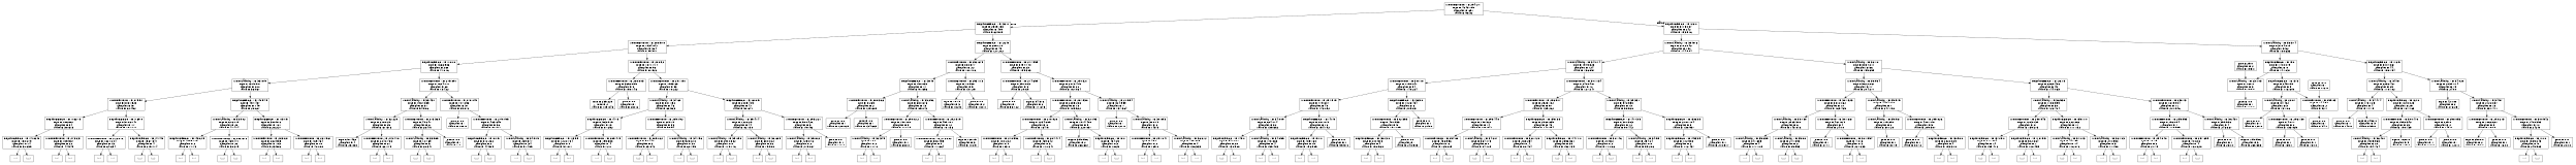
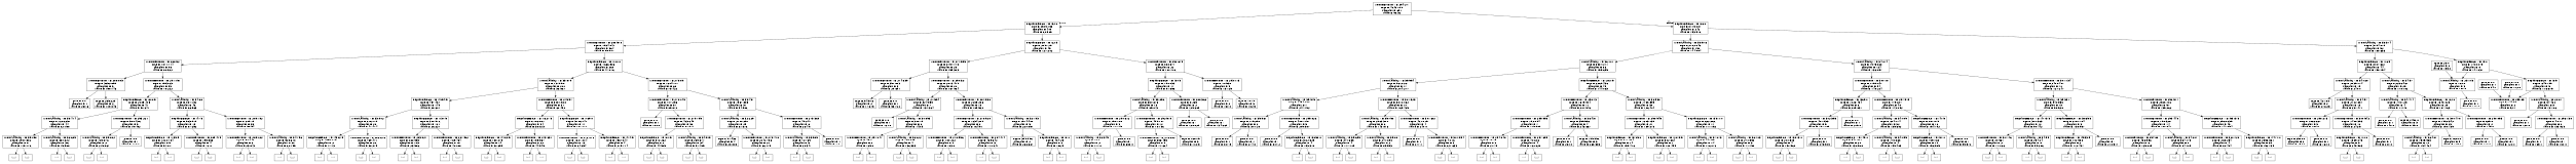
  digraph {
    fontname="DejaVu Serif"
    node [fontname="DejaVu Serif" shape=box]
    edge [fontname="DejaVu Serif"]
    n1 [label="WOA_TEMP_K <= 294.271\nmse = 4643.799\nsamples = 651\nvalue = 96.32"]
    n2 [label="Depth_GEBCO <= -32.0\nmse = 2509.153\nsamples = 409\nvalue = 62.905"]
    n3 [label="Depth_GEBCO <= -26.0\nmse = 3115.037\nsamples = 242\nvalue = 153.516"]
    n4 [label="WOA_TEMP_K <= 288.578\nmse = 1934.047\nsamples = 364\nvalue = 55.507"]
    n5 [label="Depth_GEBCO <= -22.5\nmse = 2897.79\nsamples = 45\nvalue = 127.202"]
    n6 [label="WOA_Salinity <= 35.576\nmse = 2702.042\nsamples = 190\nvalue = 144.594"]
    n7 [label="WOA_Salinity <= 33.374\nmse = 3194.015\nsamples = 52\nvalue = 188.633"]
    n8 [label="Depth_GEBCO <= -100.0\nmse = 1666.986\nsamples = 268\nvalue = 47.016"]
    n9 [label="WOA_TEMP_K <= 288.92\nmse = 1871.714\nsamples = 96\nvalue = 80.922"]
    n10 [label="WOA_TEMP_K <= 292.675\nmse = 888.377\nsamples = 22\nvalue = 100.706"]
    n11 [label="WOA_TEMP_K <= 277.555\nmse = 3494.748\nsamples = 23\nvalue = 155.303"]
    n12 [label="WOA_Salinity <= 33.879\nmse = 1319.901\nsamples = 200\nvalue = 36.867"]
    n13 [label="WOA_TEMP_K <= 275.891\nmse = 1604.717\nsamples = 68\nvalue = 73.422"]
    n14 [label="WOA_TEMP_K <= 288.803\nmse = 3652.859\nsamples = 3\nvalue = 158.146"]
    n15 [label="WOA_TEMP_K <= 291.151\nmse = 1593.63\nsamples = 93\nvalue = 78.222"]
    n16 [label="WOA_TEMP_K <= 275.57\nmse = 3031.528\nsamples = 51\nvalue = 60.452"]
    n17 [label="Depth_GEBCO <= -4054.5\nmse = 457.437\nsamples = 149\nvalue = 28.607"]
    n18 [label="WOA_Salinity <= 33.431\nmse = 1967.335\nsamples = 31\nvalue = 54.986"]
    n19 [label="WOA_TEMP_K <= 278.049\nmse = 707.256\nsamples = 37\nvalue = 89.872"]
    n20 [label="Depth_GEBCO <= -1627.5\nmse = 186.887\nsamples = 34\nvalue = 38.613"]
    n21 [label="Depth_GEBCO <= -769.0\nmse = 5786.741\nsamples = 17\nvalue = 101.117"]
    n22 [label="WOA_Salinity <= 33.902\nmse = 676.719\nsamples = 28\nvalue = 41.474"]
    n23 [label="Depth_GEBCO <= -137.5\nmse = 380.576\nsamples = 121\nvalue = 26.227"]
    n24 [label="Depth_GEBCO <= -4182.5\nmse = 138.279\nsamples = 14\nvalue = 30.699"]
    n25 [label="WOA_TEMP_K <= 273.631\nmse = 135.567\nsamples = 20\nvalue = 44.945"]
    n26 [label="WOA_TEMP_K <= 276.016\nmse = 1621.204\nsamples = 13\nvalue = 64.654"]
    n27 [label="Depth_GEBCO <= -414.5\nmse = 1567.347\nsamples = 4\nvalue = 215.714"]
    n28 [label="(...)"]
    n29 [label="(...)"]
    n30 [label="(...)"]
    n31 [label="(...)"]
    n32 [label="(...)"]
    n33 [label="(...)"]
    n34 [label="(...)"]
    n35 [label="(...)"]
    n36 [label="Depth_GEBCO <= -4302.5\nmse = 1595.015\nsamples = 2\nvalue = 77.73"]
    n37 [label="WOA_TEMP_K <= 286.616\nmse = 469.471\nsamples = 26\nvalue = 38.275"]
    n38 [label="WOA_TEMP_K <= 283.821\nmse = 262.935\nsamples = 103\nvalue = 23.586"]
    n39 [label="WOA_TEMP_K <= 281.561\nmse = 769.464\nsamples = 18\nvalue = 40.088"]
    n40 [label="(...)"]
    n41 [label="(...)"]
    n42 [label="(...)"]
    n43 [label="(...)"]
    n44 [label="(...)"]
    n45 [label="(...)"]
    n46 [label="(...)"]
    n47 [label="(...)"]
    n48 [label="WOA_Salinity <= 32.229\nmse = 2180.251\nsamples = 25\nvalue = 61.676"]
    n49 [label="WOA_TEMP_K <= 273.369\nmse = 49.247\nsamples = 6\nvalue = 26.401"]
    n50 [label="mse = 0.0\nsamples = 1\nvalue = 180.0"]
    n51 [label="WOA_TEMP_K <= 279.795\nmse = 463.649\nsamples = 36\nvalue = 87.011"]
    n52 [label="mse = 57.432\nsamples = 4\nvalue = 23.888"]
    n53 [label="WOA_TEMP_K <= 273.418\nmse = 2242.736\nsamples = 21\nvalue = 66.175"]
    n54 [label="WOA_Salinity <= 33.589\nmse = 12.769\nsamples = 5\nvalue = 28.341"]
    n55 [label="mse = 0.0\nsamples = 1\nvalue = 7.0"]
    n56 [label="(...)"]
    n57 [label="(...)"]
    n58 [label="(...)"]
    n59 [label="(...)"]
    n60 [label="Depth_GEBCO <= -81.5\nmse = 312.262\nsamples = 2\nvalue = 44.505"]
    n61 [label="WOA_Salinity <= 34.919\nmse = 269.377\nsamples = 34\nvalue = 91.485"]
    n62 [label="(...)"]
    n63 [label="(...)"]
    n64 [label="(...)"]
    n65 [label="(...)"]
-   n66 [label="mse = 255.229\nmse = 2\nvalue = 109.843"]
+   n66 [label="mse = 255.229\nsamples = 2\nvalue = 109.843"]
    n67 [label="mse = 0.0\nsamples = 1\nvalue = 230.6"]
    n68 [label="WOA_Salinity <= 34.68\nmse = 881.152\nsamples = 46\nvalue = 66.963"]
    n69 [label="Depth_GEBCO <= -600.5\nmse = 2085.405\nsamples = 47\nvalue = 90.641"]
    n70 [label="Depth_GEBCO <= -47.5\nmse = 963.515\nsamples = 13\nvalue = 87.252"]
    n71 [label="WOA_TEMP_K <= 289.192\nmse = 605.15\nsamples = 33\nvalue = 58.54"]
    n72 [label="WOA_Salinity <= 35.414\nmse = 1226.291\nsamples = 44\nvalue = 82.158"]
    n73 [label="WOA_TEMP_K <= 293.221\nmse = 580.426\nsamples = 3\nvalue = 197.52"]
    n74 [label="Depth_GEBCO <= -139.5\nmse = 1222.784\nsamples = 9\nvalue = 97.811"]
    n75 [label="WOA_TEMP_K <= 289.415\nmse = 195.333\nsamples = 4\nvalue = 72.0"]
    n76 [label="WOA_TEMP_K <= 289.022\nmse = 58.448\nsamples = 3\nvalue = 23.842"]
    n77 [label="WOA_Salinity <= 34.756\nmse = 523.618\nsamples = 30\nvalue = 62.155"]
    n78 [label="(...)"]
    n79 [label="(...)"]
    n80 [label="(...)"]
    n81 [label="(...)"]
    n82 [label="(...)"]
    n83 [label="(...)"]
    n84 [label="(...)"]
    n85 [label="(...)"]
    n86 [label="WOA_Salinity <= 35.058\nmse = 2900.382\nsamples = 8\nvalue = 119.176"]
    n87 [label="WOA_Salinity <= 36.689\nmse = 680.822\nsamples = 36\nvalue = 75.988"]
    n88 [label="WOA_Salinity <= 35.802\nmse = 125.876\nsamples = 2\nvalue = 215.867"]
    n89 [label="mse = 0.0\nsamples = 1\nvalue = 170.0"]
    n90 [label="(...)"]
    n91 [label="(...)"]
    n92 [label="(...)"]
    n93 [label="(...)"]
    n94 [label="(...)"]
    n95 [label="(...)"]
    n96 [label="Depth_GEBCO <= -30.5\nmse = 790.033\nsamples = 17\nvalue = 91.656"]
    n97 [label="WOA_TEMP_K <= 293.113\nmse = 10.938\nsamples = 5\nvalue = 131.25"]
    n98 [label="WOA_TEMP_K <= 274.659\nmse = 351.803\nsamples = 3\nvalue = 29.691"]
    n99 [label="WOA_TEMP_K <= 290.321\nmse = 2073.415\nsamples = 20\nvalue = 167.864"]
    n100 [label="WOA_TEMP_K <= 288.366\nmse = 8.265\nsamples = 2\nvalue = 129.689"]
    n101 [label="WOA_Salinity <= 33.256\nmse = 630.676\nsamples = 15\nvalue = 85.042"]
    n102 [label="mse = 18.75\nsamples = 3\nvalue = 132.5"]
    n103 [label="mse = 0.0\nsamples = 2\nvalue = 130.0"]
    n104 [label="mse = -0.0\nsamples = 1\nvalue = 128.029"]
    n105 [label="mse = 0.0\nsamples = 1\nvalue = 134.669"]
    n106 [label="WOA_TEMP_K <= 290.612\nmse = 150.188\nsamples = 3\nvalue = 117.75"]
    n107 [label="WOA_TEMP_K <= 292.519\nmse = 459.187\nsamples = 12\nvalue = 78.156"]
    n108 [label="WOA_Salinity <= 32.349\nmse = 18.0\nsamples = 2\nvalue = 111.0"]
    n109 [label="mse = 0.0\nsamples = 1\nvalue = 638.0"]
    n110 [label="WOA_TEMP_K <= 276.682\nmse = 336.455\nsamples = 9\nvalue = 71.664"]
    n111 [label="mse = 168.75\nsamples = 3\nvalue = 102.5"]
    n112 [label="(...)"]
    n113 [label="(...)"]
    n114 [label="(...)"]
    n115 [label="(...)"]
    n116 [label="mse = 0.0\nsamples = 1\nvalue = 53.722"]
    n117 [label="mse = 94.576\nsamples = 2\nvalue = 17.675"]
    n118 [label="WOA_TEMP_K <= 287.938\nmse = 2235.286\nsamples = 13\nvalue = 185.522"]
    n119 [label="WOA_Salinity <= 21.594\nmse = 324.959\nsamples = 7\nvalue = 137.364"]
    n120 [label="WOA_TEMP_K <= 278.928\nmse = 1234.289\nsamples = 8\nvalue = 164.91"]
    n121 [label="WOA_Salinity <= 32.193\nmse = 1974.408\nsamples = 5\nvalue = 220.857"]
    n122 [label="mse = 0.0\nsamples = 1\nvalue = 121.0"]
    n123 [label="WOA_Salinity <= 30.893\nmse = 308.75\nsamples = 6\nvalue = 143.5"]
    n124 [label="WOA_TEMP_K <= 278.596\nmse = 180.222\nsamples = 5\nvalue = 183.0"]
    n125 [label="WOA_TEMP_K <= 284.474\nmse = 469.642\nsamples = 3\nvalue = 110.641"]
    n126 [label="mse = 355.556\nsamples = 2\nvalue = 266.667"]
    n127 [label="Depth_GEBCO <= -8.0\nmse = 434.25\nsamples = 3\nvalue = 186.5"]
    n128 [label="(...)"]
    n129 [label="(...)"]
    n130 [label="(...)"]
    n131 [label="(...)"]
    n132 [label="(...)"]
    n133 [label="(...)"]
    n134 [label="WOA_TEMP_K <= 291.047\nmse = 49.0\nsamples = 2\nvalue = 165.0"]
    n135 [label="WOA_Salinity <= 36.612\nmse = 189.889\nsamples = 4\nvalue = 136.333"]
    n136 [label="(...)"]
    n137 [label="(...)"]
    n138 [label="(...)"]
    n139 [label="(...)"]
    n140 [label="WOA_Salinity <= 34.074\nmse = 1945.323\nsamples = 124\nvalue = 136.857"]
    n141 [label="WOA_Salinity <= 36.101\nmse = 3834.211\nsamples = 66\nvalue = 159.695"]
    n142 [label="Depth_GEBCO <= -9.0\nmse = 1408.079\nsamples = 8\nvalue = 141.031"]
    n143 [label="Depth_GEBCO <= -16.5\nmse = 3007.361\nsamples = 44\nvalue = 198.154"]
    n144 [label="WOA_TEMP_K <= 300.18\nmse = 1159.047\nsamples = 54\nvalue = 148.224"]
    n145 [label="WOA_TEMP_K <= 301.134\nmse = 2408.487\nsamples = 70\nvalue = 127.247"]
    n146 [label="WOA_Salinity <= 35.954\nmse = 5612.261\nsamples = 17\nvalue = 204.277"]
    n147 [label="Depth_GEBCO <= -261.5\nmse = 2269.436\nsamples = 49\nvalue = 144.063"]
    n148 [label="WOA_TEMP_K <= 297.519\nmse = 779.607\nsamples = 48\nvalue = 142.052"]
    n149 [label="Depth_GEBCO <= -369.0\nmse = 1026.434\nsamples = 6\nvalue = 205.831"]
    n150 [label="WOA_TEMP_K <= 296.917\nmse = 2523.182\nsamples = 57\nvalue = 135.262"]
    n151 [label="WOA_Salinity <= 35.331\nmse = 942.553\nsamples = 13\nvalue = 98.528"]
    n152 [label="WOA_Salinity <= 34.009\nmse = 604.174\nsamples = 32\nvalue = 135.682"]
    n153 [label="Depth_GEBCO <= -41.5\nmse = 887.015\nsamples = 16\nvalue = 154.792"]
    n154 [label="WOA_TEMP_K <= 302.355\nmse = 481.933\nsamples = 5\nvalue = 197.185"]
    n155 [label="mse = 0.0\nsamples = 1\nvalue = 275.0"]
    n156 [label="Depth_GEBCO <= -49.0\nmse = 547.807\nsamples = 28\nvalue = 130.508"]
    n157 [label="WOA_Salinity <= 34.055\nmse = 173.863\nsamples = 4\nvalue = 159.483"]
    n158 [label="Depth_GEBCO <= -91.0\nmse = 785.168\nsamples = 15\nvalue = 156.985"]
    n159 [label="mse = 0.0\nsamples = 1\nvalue = 95.572"]
    n160 [label="(...)"]
    n161 [label="(...)"]
    n162 [label="(...)"]
    n163 [label="(...)"]
    n164 [label="(...)"]
    n165 [label="(...)"]
    n166 [label="Depth_GEBCO <= -3813.0\nmse = 200.503\nsamples = 4\nvalue = 190.568"]
    n167 [label="mse = 0.0\nsamples = 1\nvalue = 243.503"]
    n168 [label="(...)"]
    n169 [label="(...)"]
    n170 [label="WOA_TEMP_K <= 295.448\nmse = 798.328\nsamples = 14\nvalue = 100.841"]
    n171 [label="Depth_GEBCO <= -5513.5\nmse = 2568.839\nsamples = 43\nvalue = 147.094"]
    n172 [label="Depth_GEBCO <= -4773.5\nmse = 301.363\nsamples = 10\nvalue = 90.442"]
    n173 [label="Depth_GEBCO <= -3865.5\nmse = 2187.104\nsamples = 3\nvalue = 138.957"]
    n174 [label="WOA_TEMP_K <= 294.88\nmse = 436.956\nsamples = 6\nvalue = 125.009"]
    n175 [label="WOA_Salinity <= 34.207\nmse = 364.173\nsamples = 8\nvalue = 84.109"]
    n176 [label="WOA_TEMP_K <= 300.728\nmse = 263.254\nsamples = 4\nvalue = 80.484"]
    n177 [label="Depth_GEBCO <= -4471.0\nmse = 2356.361\nsamples = 39\nvalue = 152.739"]
    n178 [label="(...)"]
    n179 [label="(...)"]
    n180 [label="(...)"]
    n181 [label="(...)"]
    n182 [label="(...)"]
    n183 [label="(...)"]
    n184 [label="(...)"]
    n185 [label="(...)"]
    n186 [label="WOA_TEMP_K <= 301.46\nmse = 20.561\nsamples = 2\nvalue = 71.066"]
    n187 [label="WOA_Salinity <= 34.59\nmse = 254.24\nsamples = 8\nvalue = 95.286"]
    n188 [label="Depth_GEBCO <= -4933.5\nmse = 102.938\nsamples = 2\nvalue = 112.437"]
    n189 [label="mse = 0.0\nsamples = 1\nvalue = 218.517"]
    n190 [label="(...)"]
    n191 [label="(...)"]
    n192 [label="(...)"]
    n193 [label="(...)"]
    n194 [label="(...)"]
    n195 [label="(...)"]
    n196 [label="WOA_TEMP_K <= 301.323\nmse = 3812.062\nsamples = 10\nvalue = 169.465"]
    n197 [label="WOA_Salinity <= 35.975\nmse = 4454.088\nsamples = 7\nvalue = 247.792"]
    n198 [label="WOA_Salinity <= 36.538\nmse = 1133.599\nsamples = 38\nvalue = 126.404"]
    n199 [label="WOA_TEMP_K <= 298.73\nmse = 1619.904\nsamples = 11\nvalue = 201.946"]
    n200 [label="WOA_Salinity <= 35.758\nmse = 2563.308\nsamples = 6\nvalue = 143.816"]
    n201 [label="WOA_TEMP_K <= 301.661\nmse = 461.815\nsamples = 4\nvalue = 240.0"]
    n202 [label="WOA_Salinity <= 35.961\nmse = 175.298\nsamples = 2\nvalue = 301.28"]
    n203 [label="WOA_TEMP_K <= 295.826\nmse = 4007.191\nsamples = 5\nvalue = 209.587"]
    n204 [label="WOA_Salinity <= 35.699\nmse = 841.635\nsamples = 4\nvalue = 177.109"]
    n205 [label="WOA_Salinity <= 35.88\nmse = 241.898\nsamples = 2\nvalue = 85.553"]
    n206 [label="mse = 0.0\nsamples = 1\nvalue = 277.1"]
    n207 [label="WOA_TEMP_K <= 301.954\nmse = 4.016\nsamples = 3\nvalue = 227.633"]
    n208 [label="(...)"]
    n209 [label="(...)"]
    n210 [label="(...)"]
    n211 [label="(...)"]
    n212 [label="(...)"]
    n213 [label="(...)"]
    n214 [label="mse = 0.0\nsamples = 1\nvalue = 307.9"]
+   n215 [label="mse = 0.0\nsamples = 1\nvalue = 274.8"]
    n216 [label="mse = 0.0\nsamples = 1\nvalue = 307.2"]
    n217 [label="Depth_GEBCO <= -3058.0\nmse = 2822.329\nsamples = 4\nvalue = 193.318"]
    n218 [label="(...)"]
    n219 [label="(...)"]
    n220 [label="WOA_TEMP_K <= 298.945\nmse = 1203.139\nsamples = 21\nvalue = 139.273"]
    n221 [label="Depth_GEBCO <= -3511.0\nmse = 622.266\nsamples = 17\nvalue = 111.152"]
    n222 [label="WOA_TEMP_K <= 295.955\nmse = 752.094\nsamples = 7\nvalue = 179.585"]
    n223 [label="WOA_Salinity <= 36.431\nmse = 355.556\nsamples = 4\nvalue = 246.667"]
    n224 [label="Depth_GEBCO <= -3705.0\nmse = 811.884\nsamples = 14\nvalue = 155.416"]
    n225 [label="Depth_GEBCO <= -1819.5\nmse = 502.864\nsamples = 7\nvalue = 108.455"]
    n226 [label="WOA_Salinity <= 37.073\nmse = 447.95\nsamples = 14\nvalue = 116.076"]
    n227 [label="WOA_Salinity <= 36.703\nmse = 270.958\nsamples = 3\nvalue = 71.758"]
    n228 [label="(...)"]
    n229 [label="(...)"]
    n230 [label="(...)"]
    n231 [label="(...)"]
    n232 [label="(...)"]
    n233 [label="(...)"]
    n234 [label="(...)"]
    n235 [label="(...)"]
    n236 [label="WOA_TEMP_K <= 294.848\nmse = 18.75\nsamples = 3\nvalue = 217.5"]
    n237 [label="WOA_TEMP_K <= 297.695\nmse = 40.606\nsamples = 4\nvalue = 160.628"]
    n238 [label="mse = 0.0\nsamples = 1\nvalue = 230.0"]
    n239 [label="mse = 155.556\nsamples = 3\nvalue = 263.333"]
    n240 [label="(...)"]
    n241 [label="(...)"]
    n242 [label="(...)"]
    n243 [label="(...)"]
    n244 [label="WOA_Salinity <= 23.103\nmse = 160.0\nsamples = 3\nvalue = 180.0"]
    n245 [label="Depth_GEBCO <= -3.5\nmse = 645.799\nsamples = 5\nvalue = 116.675"]
    n246 [label="WOA_Salinity <= 34.57\nmse = 2236.467\nsamples = 29\nvalue = 178.182"]
    n247 [label="WOA_Salinity <= 34.028\nmse = 2035.714\nsamples = 15\nvalue = 240.0"]
    n248 [label="mse = 0.0\nsamples = 1\nvalue = 170.0"]
    n249 [label="WOA_Salinity <= 22.87\nmse = 34.482\nsamples = 3\nvalue = 131.06"]
    n250 [label="WOA_TEMP_K <= 299.83\nmse = 744.98\nsamples = 2\nvalue = 92.7"]
    n251 [label="mse = 25.0\nsamples = 2\nvalue = 195.0"]
    n252 [label="mse = 0.0\nsamples = 1\nvalue = 120.0"]
    n253 [label="WOA_TEMP_K <= 296.138\nmse = 4.877\nsamples = 2\nvalue = 133.825"]
    n254 [label="mse = 0.0\nsamples = 1\nvalue = 54.1"]
    n255 [label="mse = 0.0\nsamples = 1\nvalue = 135.1"]
    n256 [label="mse = 0.0\nsamples = 1\nvalue = 130.0"]
    n257 [label="mse = -0.0\nsamples = 1\nvalue = 112.0"]
    n258 [label="WOA_Salinity <= 34.474\nmse = 1731.25\nsamples = 4\nvalue = 117.5"]
    n259 [label="Depth_GEBCO <= -22.0\nmse = 1643.023\nsamples = 25\nvalue = 187.763"]
    n260 [label="mse = 42.188\nsamples = 2\nvalue = 276.25"]
    n261 [label="WOA_Salinity <= 34.57\nmse = 2122.837\nsamples = 13\nvalue = 231.471"]
    n262 [label="mse = 0.0\nsamples = 1\nvalue = 140.0"]
    n263 [label="mse = 2450.0\nsamples = 3\nvalue = 95.0"]
    n264 [label="WOA_TEMP_K <= 300.478\nmse = 1592.342\nsamples = 23\nvalue = 190.139"]
    n265 [label="WOA_TEMP_K <= 298.053\nmse = 625.0\nsamples = 2\nvalue = 145.0"]
    n266 [label="WOA_Salinity <= 36.481\nmse = 1505.963\nsamples = 18\nvalue = 194.464"]
    n267 [label="mse = 1600.0\nsamples = 5\nvalue = 175.0"]
    n268 [label="mse = 0.0\nsamples = 1\nvalue = 170.0"]
    n269 [label="mse = 0.0\nsamples = 1\nvalue = 120.0"]
    n270 [label="(...)"]
    n271 [label="(...)"]
    n272 [label="WOA_TEMP_K <= 298.213\nmse = 1866.667\nsamples = 3\nvalue = 180.0"]
    n273 [label="WOA_TEMP_K <= 300.542\nmse = 1488.393\nsamples = 10\nvalue = 242.5"]
    n274 [label="mse = 2500.0\nsamples = 2\nvalue = 190.0"]
    n275 [label="mse = 0.0\nsamples = 1\nvalue = 160.0"]
    n276 [label="Depth_GEBCO <= -10.0\nmse = 1385.243\nsamples = 9\nvalue = 249.583"]
    n277 [label="mse = 0.0\nsamples = 1\nvalue = 200.0"]
    n278 [label="(...)"]
    n279 [label="(...)"]
    n1 -> n2 [headlabel=True labelangle=45 labeldistance=2.5]
    n1 -> n3 [headlabel=False labelangle=-45 labeldistance=2.5]
    n2 -> n4
    n2 -> n5
    n3 -> n6
    n3 -> n7
    n4 -> n8
    n4 -> n9
    n5 -> n10
    n5 -> n11
    n6 -> n140
    n6 -> n141
    n7 -> n142
    n7 -> n143
    n8 -> n12
    n8 -> n13
    n9 -> n14
    n9 -> n15
    n10 -> n96
    n10 -> n97
    n11 -> n98
    n11 -> n99
    n12 -> n16
    n12 -> n17
    n13 -> n18
    n13 -> n19
    n14 -> n66
    n14 -> n67
    n15 -> n68
    n15 -> n69
    n16 -> n20
    n16 -> n21
    n17 -> n22
    n17 -> n23
    n18 -> n48
    n18 -> n49
    n19 -> n50
    n19 -> n51
    n20 -> n24
    n20 -> n25
    n21 -> n26
    n21 -> n27
    n22 -> n36
    n22 -> n37
    n23 -> n38
    n23 -> n39
    n24 -> n28
    n24 -> n29
    n25 -> n30
    n25 -> n31
    n26 -> n32
    n26 -> n33
    n27 -> n34
    n27 -> n35
    n36 -> n40
    n36 -> n41
    n37 -> n42
    n37 -> n43
    n38 -> n44
    n38 -> n45
    n39 -> n46
    n39 -> n47
    n48 -> n52
    n48 -> n53
    n49 -> n54
    n49 -> n55
    n51 -> n60
    n51 -> n61
    n53 -> n56
    n53 -> n57
    n54 -> n58
    n54 -> n59
    n60 -> n62
    n60 -> n63
    n61 -> n64
    n61 -> n65
    n68 -> n70
    n68 -> n71
    n69 -> n72
    n69 -> n73
    n70 -> n74
    n70 -> n75
    n71 -> n76
    n71 -> n77
    n72 -> n86
    n72 -> n87
    n73 -> n88
    n73 -> n89
    n74 -> n78
    n74 -> n79
    n75 -> n80
    n75 -> n81
    n76 -> n82
    n76 -> n83
    n77 -> n84
    n77 -> n85
    n86 -> n90
    n86 -> n91
    n87 -> n92
    n87 -> n93
    n88 -> n94
    n88 -> n95
    n96 -> n100
    n96 -> n101
    n97 -> n102
    n97 -> n103
    n98 -> n116
    n98 -> n117
    n99 -> n118
    n99 -> n119
    n100 -> n104
    n100 -> n105
    n101 -> n106
    n101 -> n107
    n106 -> n108
    n106 -> n109
    n107 -> n110
    n107 -> n111
    n108 -> n112
    n108 -> n113
    n110 -> n114
    n110 -> n115
    n118 -> n120
    n118 -> n121
    n119 -> n122
    n119 -> n123
    n120 -> n124
    n120 -> n125
    n121 -> n126
    n121 -> n127
    n123 -> n134
    n123 -> n135
    n124 -> n128
    n124 -> n129
    n125 -> n130
    n125 -> n131
    n127 -> n132
    n127 -> n133
    n134 -> n136
    n134 -> n137
    n135 -> n138
    n135 -> n139
    n140 -> n144
    n140 -> n145
    n141 -> n146
    n141 -> n147
    n142 -> n244
    n142 -> n245
    n143 -> n246
    n143 -> n247
    n144 -> n148
    n144 -> n149
    n145 -> n150
    n145 -> n151
    n146 -> n196
    n146 -> n197
    n147 -> n198
    n147 -> n199
    n148 -> n152
    n148 -> n153
    n149 -> n154
    n149 -> n155
    n150 -> n170
    n150 -> n171
    n151 -> n172
    n151 -> n173
    n152 -> n156
    n152 -> n157
    n153 -> n158
    n153 -> n159
    n154 -> n166
    n154 -> n167
    n156 -> n160
    n156 -> n161
    n157 -> n162
    n157 -> n163
    n158 -> n164
    n158 -> n165
    n166 -> n168
    n166 -> n169
    n170 -> n174
    n170 -> n175
    n171 -> n176
    n171 -> n177
    n172 -> n186
    n172 -> n187
    n173 -> n188
    n173 -> n189
    n174 -> n178
    n174 -> n179
    n175 -> n180
    n175 -> n181
    n176 -> n182
    n176 -> n183
    n177 -> n184
    n177 -> n185
    n186 -> n190
    n186 -> n191
    n187 -> n192
    n187 -> n193
    n188 -> n194
    n188 -> n195
    n196 -> n200
    n196 -> n201
    n197 -> n202
    n197 -> n203
    n198 -> n220
    n198 -> n221
    n199 -> n222
    n199 -> n223
    n200 -> n204
    n200 -> n205
    n201 -> n206
    n201 -> n207
    n202 -> n214
+   n202 -> n215
    n203 -> n216
    n203 -> n217
    n204 -> n208
    n204 -> n209
    n205 -> n210
    n205 -> n211
    n207 -> n212
    n207 -> n213
    n217 -> n218
    n217 -> n219
    n220 -> n224
    n220 -> n225
    n221 -> n226
    n221 -> n227
    n222 -> n236
    n222 -> n237
    n223 -> n238
    n223 -> n239
    n224 -> n228
    n224 -> n229
    n225 -> n230
    n225 -> n231
    n226 -> n232
    n226 -> n233
    n227 -> n234
    n227 -> n235
    n236 -> n240
    n236 -> n241
    n237 -> n242
    n237 -> n243
    n244 -> n248
    n245 -> n249
    n245 -> n250
    n246 -> n258
    n246 -> n259
    n247 -> n260
    n247 -> n261
    n249 -> n252
    n249 -> n253
-   n250 -> n254
+   n254 -> n250
    n251 -> n244
    n253 -> n255
    n253 -> n256
    n257 -> n250
    n258 -> n262
    n258 -> n263
    n259 -> n264
    n259 -> n265
    n261 -> n272
    n261 -> n273
    n264 -> n266
    n264 -> n267
    n265 -> n268
    n265 -> n269
    n266 -> n270
    n266 -> n271
    n272 -> n274
    n272 -> n275
    n273 -> n276
    n273 -> n277
    n276 -> n278
    n276 -> n279
  }
